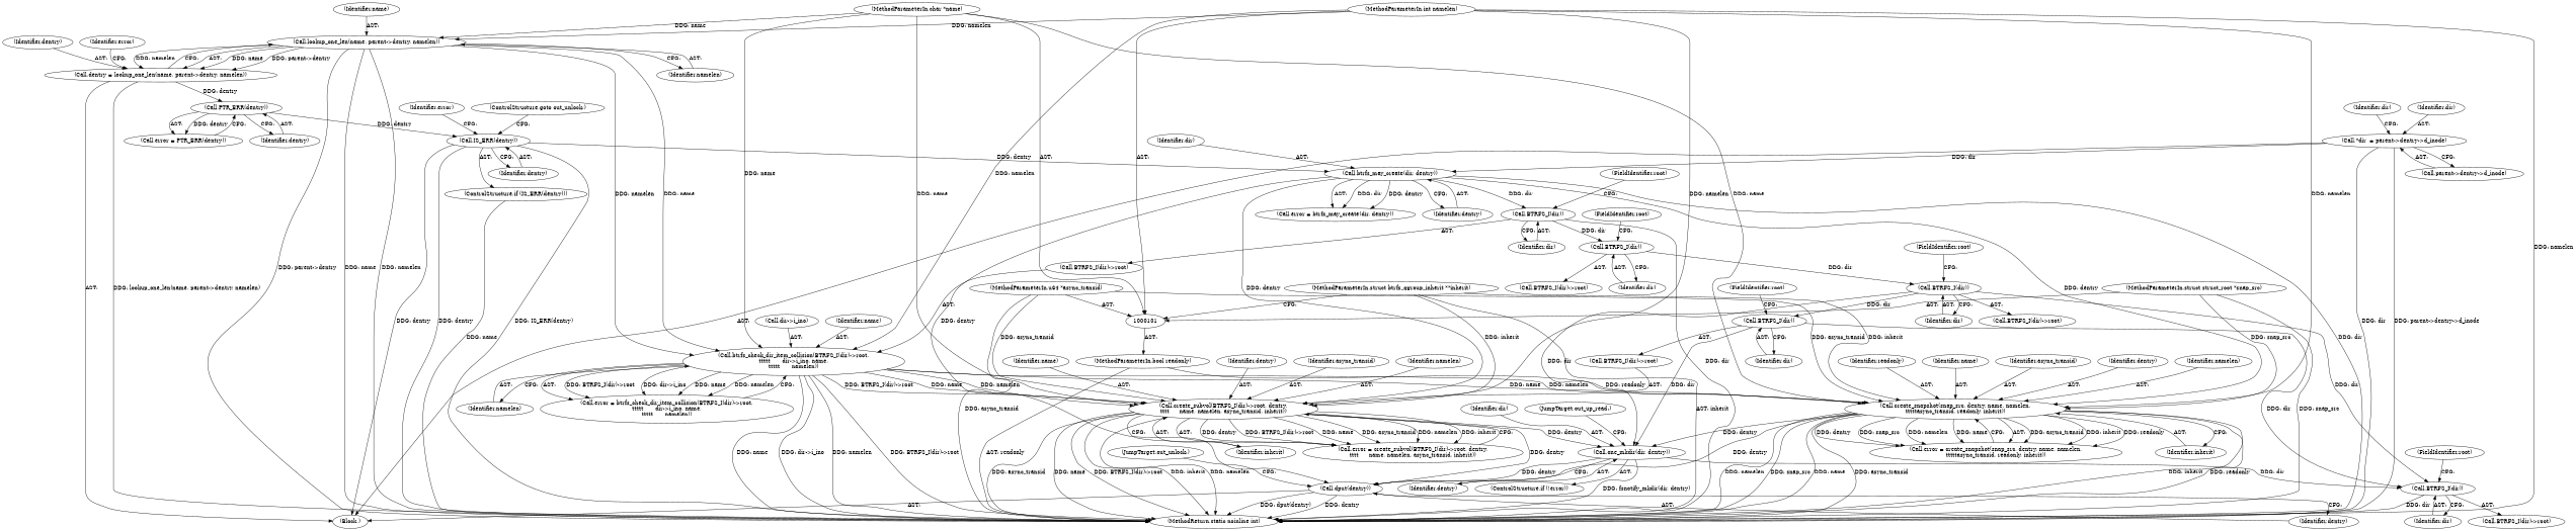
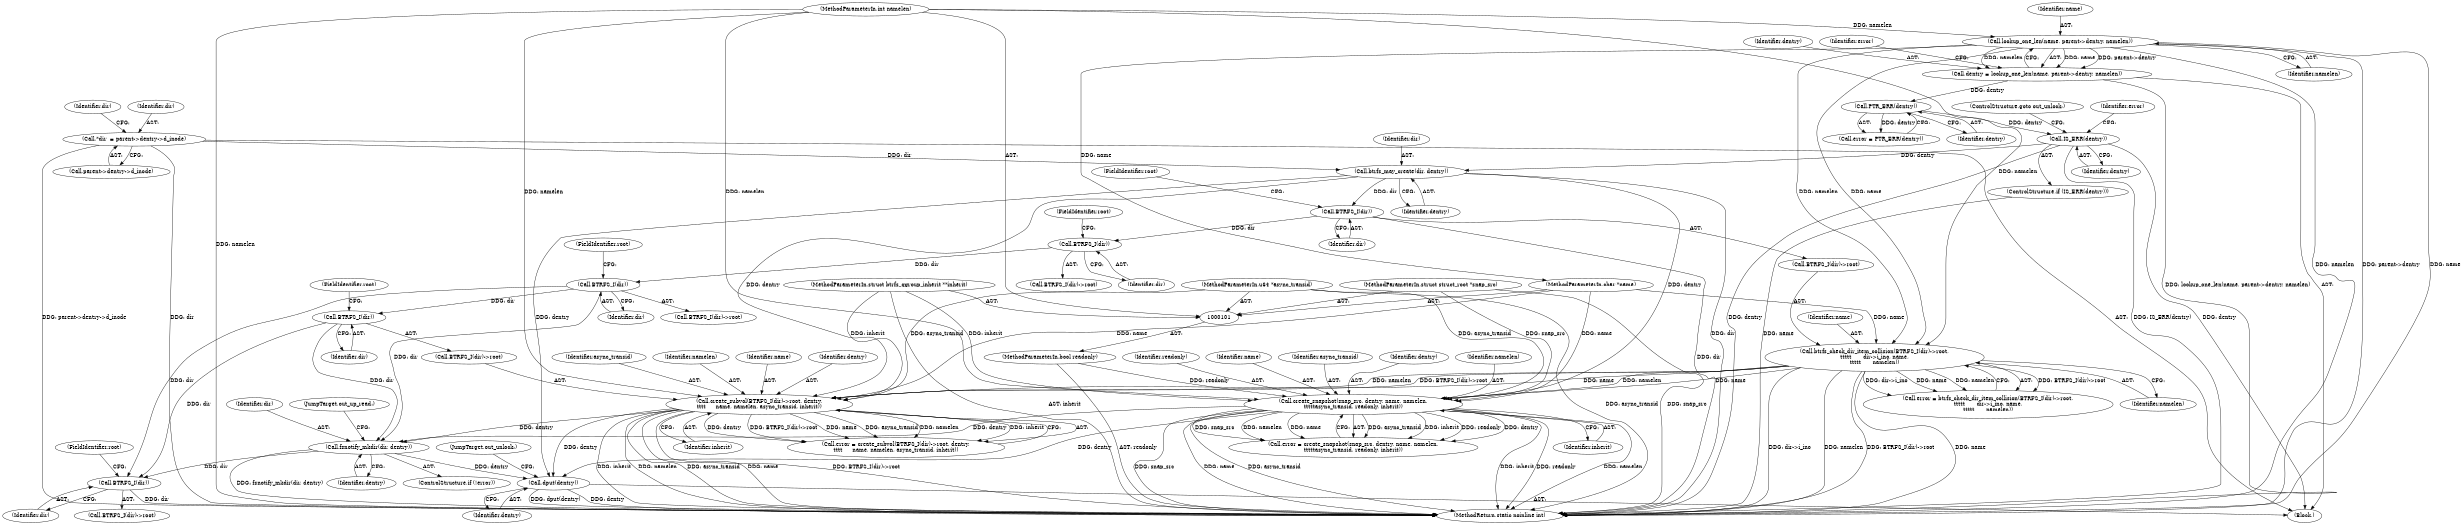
  digraph {
-   n1 [label="(Call,one_mkdir(dir, dentry))"]
+   n1 [label="(Call,fsnotify_mkdir(dir, dentry))"]
    n2 [label="(Call,BTRFS_I(dir))"]
    n3 [label="(Call,dput(dentry))"]
    n4 [label="(ControlStructure,if (!error))"]
    n5 [label="(Identifier,dentry)"]
    n6 [label="(MethodReturn,static noinline int)"]
    n7 [label="(Call,BTRFS_I(dir)->root)"]
    n8 [label="(Identifier,dir)"]
    n9 [label="(Block,)"]
    n10 [label="(Identifier,dentry)"]
    n11 [label="(Call,BTRFS_I(dir))"]
    n12 [label="(Call,BTRFS_I(dir)->root)"]
    n13 [label="(Identifier,dir)"]
    n14 [label="(Call,create_subvol(BTRFS_I(dir)->root, dentry,\n\t\t\t\t      name, namelen, async_transid, inherit))"]
    n15 [label="(Call,BTRFS_I(dir))"]
    n16 [label="(Call,BTRFS_I(dir)->root)"]
    n17 [label="(Identifier,dir)"]
    n18 [label="(Call,BTRFS_I(dir))"]
    n19 [label="(Identifier,dir)"]
    n20 [label="(Call,BTRFS_I(dir)->root)"]
    n21 [label="(Call,BTRFS_I(dir))"]
    n22 [label="(Call,BTRFS_I(dir)->root)"]
    n23 [label="(Identifier,dir)"]
    n24 [label="(Call,btrfs_check_dir_item_collision(BTRFS_I(dir)->root,\n\t\t\t\t\t       dir->i_ino, name,\n\t\t\t\t\t       namelen))"]
    n25 [label="(Call,btrfs_may_create(dir, dentry))"]
    n26 [label="(Call,create_snapshot(snap_src, dentry, name, namelen,\n\t\t\t\t\tasync_transid, readonly, inherit))"]
-   n27 [label="(Call,error = btrfs_may_create(dir, dentry))"]
    n28 [label="(Identifier,dentry)"]
    n29 [label="(Call,error = create_subvol(BTRFS_I(dir)->root, dentry,\n\t\t\t\t      name, namelen, async_transid, inherit))"]
    n30 [label="(Identifier,inherit)"]
    n31 [label="(Identifier,inherit)"]
    n32 [label="(Call,error = create_snapshot(snap_src, dentry, name, namelen,\n\t\t\t\t\tasync_transid, readonly, inherit))"]
    n33 [label="(Call,*dir  = parent->dentry->d_inode)"]
    n34 [label="(Call,parent->dentry->d_inode)"]
    n35 [label="(Call,IS_ERR(dentry))"]
    n36 [label="(ControlStructure,if (IS_ERR(dentry)))"]
    n37 [label="(Identifier,dentry)"]
    n38 [label="(Call,PTR_ERR(dentry))"]
    n39 [label="(Identifier,dentry)"]
    n40 [label="(Call,error = PTR_ERR(dentry))"]
    n41 [label="(Call,dentry = lookup_one_len(name, parent->dentry, namelen))"]
    n42 [label="(Call,lookup_one_len(name, parent->dentry, namelen))"]
    n43 [label="(Identifier,namelen)"]
    n44 [label="(Call,error = btrfs_check_dir_item_collision(BTRFS_I(dir)->root,\n\t\t\t\t\t       dir->i_ino, name,\n\t\t\t\t\t       namelen))"]
    n45 [label="(Identifier,namelen)"]
    n46 [label="(MethodParameterIn,char *name)"]
    1000101
    n48 [label="(MethodParameterIn,bool readonly)"]
    n49 [label="(MethodParameterIn,int namelen)"]
    n50 [label="(MethodParameterIn,u64 *async_transid)"]
    n51 [label="(MethodParameterIn,struct btrfs_qgroup_inherit **inherit)"]
    n52 [label="(MethodParameterIn,struct struct_root *snap_src)"]
    n53 [label="(Identifier,name)"]
    n54 [label="(Identifier,dir)"]
    n55 [label="(ControlStructure,goto out_unlock;)"]
    n56 [label="(Identifier,name)"]
    n57 [label="(Identifier,name)"]
    n58 [label="(FieldIdentifier,root)"]
    n59 [label="(JumpTarget,out_up_read:)"]
    n60 [label="(Identifier,dentry)"]
    n61 [label="(FieldIdentifier,root)"]
    n62 [label="(JumpTarget,out_unlock:)"]
    n63 [label="(Identifier,dir)"]
    n64 [label="(Identifier,dentry)"]
    n65 [label="(Identifier,error)"]
-   n66 [label="(Call,dir->i_ino)"]
    n67 [label="(Identifier,async_transid)"]
    n68 [label="(Identifier,dir)"]
    n69 [label="(Identifier,namelen)"]
    n70 [label="(FieldIdentifier,root)"]
    n71 [label="(Identifier,name)"]
    n72 [label="(Identifier,dir)"]
    n73 [label="(Identifier,async_transid)"]
    n74 [label="(Identifier,error)"]
    n75 [label="(Identifier,dentry)"]
    n76 [label="(Identifier,namelen)"]
    n77 [label="(FieldIdentifier,root)"]
    n78 [label="(Identifier,readonly)"]
    n79 [label="(FieldIdentifier,root)"]
    n1 -> n2 [label="DDG: dir"]
    n1 -> n3 [label="DDG: dentry"]
    n1 -> n4 [label="AST: "]
    n1 -> n5 [label="CFG: "]
    n1 -> n6 [label="DDG: fsnotify_mkdir(dir, dentry)"]
    n2 -> n6 [label="DDG: dir"]
    n2 -> n7 [label="AST: "]
    n2 -> n8 [label="CFG: "]
    n3 -> n6 [label="DDG: dentry"]
    n3 -> n6 [label="DDG: dput(dentry)"]
    n3 -> n9 [label="AST: "]
    n3 -> n10 [label="CFG: "]
    n5 -> n1 [label="AST: "]
    n8 -> n2 [label="AST: "]
    n10 -> n3 [label="AST: "]
    n11 -> n1 [label="DDG: dir"]
    n11 -> n2 [label="DDG: dir"]
    n11 -> n12 [label="AST: "]
    n11 -> n13 [label="CFG: "]
    n12 -> n14 [label="AST: "]
    n13 -> n11 [label="AST: "]
    n14 -> n1 [label="DDG: dentry"]
    n14 -> n3 [label="DDG: dentry"]
    n14 -> n6 [label="DDG: async_transid"]
    n14 -> n6 [label="DDG: name"]
    n14 -> n6 [label="DDG: BTRFS_I(dir)->root"]
    n14 -> n6 [label="DDG: inherit"]
    n14 -> n6 [label="DDG: namelen"]
    n14 -> n29 [label="AST: "]
    n14 -> n29 [label="DDG: dentry"]
    n14 -> n29 [label="DDG: BTRFS_I(dir)->root"]
    n14 -> n29 [label="DDG: name"]
    n14 -> n29 [label="DDG: async_transid"]
    n14 -> n29 [label="DDG: namelen"]
    n14 -> n29 [label="DDG: inherit"]
    n14 -> n30 [label="CFG: "]
    n15 -> n1 [label="DDG: dir"]
    n15 -> n2 [label="DDG: dir"]
    n15 -> n11 [label="DDG: dir"]
    n15 -> n16 [label="AST: "]
    n15 -> n17 [label="CFG: "]
    n17 -> n15 [label="AST: "]
    n18 -> n15 [label="DDG: dir"]
    n18 -> n19 [label="CFG: "]
    n18 -> n20 [label="AST: "]
    n19 -> n18 [label="AST: "]
    n21 -> n6 [label="DDG: dir"]
    n21 -> n18 [label="DDG: dir"]
    n21 -> n22 [label="AST: "]
    n21 -> n23 [label="CFG: "]
    n22 -> n24 [label="AST: "]
    n23 -> n21 [label="AST: "]
    n24 -> n6 [label="DDG: name"]
    n24 -> n6 [label="DDG: dir->i_ino"]
    n24 -> n6 [label="DDG: namelen"]
    n24 -> n6 [label="DDG: BTRFS_I(dir)->root"]
    n24 -> n14 [label="DDG: BTRFS_I(dir)->root"]
    n24 -> n14 [label="DDG: name"]
    n24 -> n14 [label="DDG: namelen"]
    n24 -> n26 [label="DDG: name"]
    n24 -> n26 [label="DDG: namelen"]
    n24 -> n44 [label="AST: "]
    n24 -> n44 [label="DDG: BTRFS_I(dir)->root"]
    n24 -> n44 [label="DDG: dir->i_ino"]
    n24 -> n44 [label="DDG: name"]
    n24 -> n44 [label="DDG: namelen"]
    n24 -> n45 [label="CFG: "]
    n25 -> n3 [label="DDG: dentry"]
    n25 -> n6 [label="DDG: dir"]
    n25 -> n14 [label="DDG: dentry"]
    n25 -> n21 [label="DDG: dir"]
    n25 -> n26 [label="DDG: dentry"]
-   n25 -> n27 [label="AST: "]
-   n25 -> n27 [label="DDG: dir"]
-   n25 -> n27 [label="DDG: dentry"]
    n25 -> n28 [label="CFG: "]
    n26 -> n1 [label="DDG: dentry"]
    n26 -> n3 [label="DDG: dentry"]
    n26 -> n6 [label="DDG: async_transid"]
    n26 -> n6 [label="DDG: inherit"]
    n26 -> n6 [label="DDG: readonly"]
    n26 -> n6 [label="DDG: namelen"]
    n26 -> n6 [label="DDG: snap_src"]
    n26 -> n6 [label="DDG: name"]
    n26 -> n31 [label="CFG: "]
    n26 -> n32 [label="AST: "]
    n26 -> n32 [label="DDG: async_transid"]
    n26 -> n32 [label="DDG: inherit"]
    n26 -> n32 [label="DDG: readonly"]
    n26 -> n32 [label="DDG: dentry"]
    n26 -> n32 [label="DDG: snap_src"]
    n26 -> n32 [label="DDG: namelen"]
    n26 -> n32 [label="DDG: name"]
    n28 -> n25 [label="AST: "]
    n29 -> n14 [label="CFG: "]
    n30 -> n14 [label="AST: "]
    n31 -> n26 [label="AST: "]
    n32 -> n26 [label="CFG: "]
    n33 -> n6 [label="DDG: dir"]
    n33 -> n6 [label="DDG: parent->dentry->d_inode"]
    n33 -> n9 [label="AST: "]
    n33 -> n25 [label="DDG: dir"]
    n33 -> n34 [label="CFG: "]
    n34 -> n33 [label="AST: "]
    n35 -> n6 [label="DDG: IS_ERR(dentry)"]
    n35 -> n6 [label="DDG: dentry"]
    n35 -> n9 [label="DDG: dentry"]
    n35 -> n25 [label="DDG: dentry"]
    n35 -> n36 [label="AST: "]
    n35 -> n37 [label="CFG: "]
    n36 -> n6 [label="DDG: name"]
    n37 -> n35 [label="AST: "]
    n38 -> n35 [label="DDG: dentry"]
    n38 -> n39 [label="CFG: "]
    n38 -> n40 [label="AST: "]
    n38 -> n40 [label="DDG: dentry"]
    n39 -> n38 [label="AST: "]
    n40 -> n38 [label="CFG: "]
    n41 -> n6 [label="DDG: lookup_one_len(name, parent->dentry, namelen)"]
    n41 -> n9 [label="AST: "]
    n41 -> n38 [label="DDG: dentry"]
    n41 -> n42 [label="CFG: "]
    n42 -> n6 [label="DDG: parent->dentry"]
    n42 -> n6 [label="DDG: name"]
    n42 -> n6 [label="DDG: namelen"]
    n42 -> n24 [label="DDG: name"]
    n42 -> n24 [label="DDG: namelen"]
    n42 -> n41 [label="AST: "]
    n42 -> n41 [label="DDG: name"]
    n42 -> n41 [label="DDG: parent->dentry"]
    n42 -> n41 [label="DDG: namelen"]
    n42 -> n43 [label="CFG: "]
    n43 -> n42 [label="AST: "]
    n44 -> n24 [label="CFG: "]
    n45 -> n24 [label="AST: "]
    n46 -> n14 [label="DDG: name"]
    n46 -> n24 [label="DDG: name"]
    n46 -> n26 [label="DDG: name"]
-   n46 -> n42 [label="DDG: name"]
+   n42 -> n46 [label="DDG: name"]
    n46 -> 1000101 [label="AST: "]
    1000101 -> n48 [label="AST: "]
    n48 -> n6 [label="AST: readonly"]
    n48 -> n26 [label="DDG: readonly"]
    n49 -> n6 [label="DDG: namelen"]
    n49 -> n14 [label="DDG: namelen"]
    n49 -> n24 [label="DDG: namelen"]
    n49 -> n26 [label="DDG: namelen"]
    n49 -> n42 [label="DDG: namelen"]
    n49 -> 1000101 [label="AST: "]
    n50 -> n6 [label="DDG: async_transid"]
    n50 -> n14 [label="DDG: async_transid"]
    n50 -> n26 [label="DDG: async_transid"]
    n50 -> 1000101 [label="AST: "]
    n51 -> n6 [label="AST: inherit"]
    n51 -> n14 [label="DDG: inherit"]
    n51 -> n26 [label="DDG: inherit"]
-   n51 -> 1000101 [label="CFG: "]
+   n51 -> 1000101 [label="AST: "]
    n52 -> n6 [label="DDG: snap_src"]
    n52 -> n26 [label="DDG: snap_src"]
    n52 -> 1000101 [label="AST: "]
    n53 -> n26 [label="AST: "]
    n54 -> n1 [label="AST: "]
    n55 -> n35 [label="CFG: "]
    n56 -> n14 [label="AST: "]
    n57 -> n42 [label="AST: "]
    n58 -> n21 [label="CFG: "]
    n59 -> n1 [label="CFG: "]
    n60 -> n41 [label="AST: "]
    n61 -> n15 [label="CFG: "]
    n62 -> n3 [label="CFG: "]
    n63 -> n33 [label="AST: "]
    n64 -> n14 [label="AST: "]
    n65 -> n35 [label="CFG: "]
-   n66 -> n24 [label="AST: "]
    n67 -> n14 [label="AST: "]
    n68 -> n33 [label="CFG: "]
    n69 -> n14 [label="AST: "]
    n70 -> n2 [label="CFG: "]
    n71 -> n24 [label="AST: "]
    n72 -> n25 [label="AST: "]
    n73 -> n26 [label="AST: "]
    n74 -> n41 [label="CFG: "]
    n75 -> n26 [label="AST: "]
    n76 -> n26 [label="AST: "]
    n77 -> n18 [label="CFG: "]
    n78 -> n26 [label="AST: "]
    n79 -> n11 [label="CFG: "]
  }
